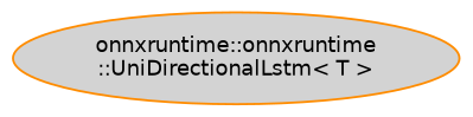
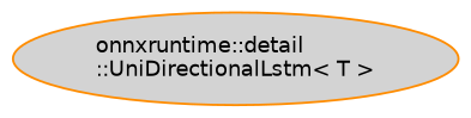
  digraph {
    rankdir=LR
-   n1 [color=darkorange fillcolor=lightgrey fontname=Helvetica fontsize=10 height=0.2 label="onnxruntime::onnxruntime\l::UniDirectionalLstm\< T \>" shape=ellipse style=filled width=0.4]
+   n1 [color=darkorange fillcolor=lightgrey fontname=Helvetica fontsize=10 height=0.2 label="onnxruntime::detail\l::UniDirectionalLstm\< T \>" shape=ellipse style=filled width=0.4]
  }
